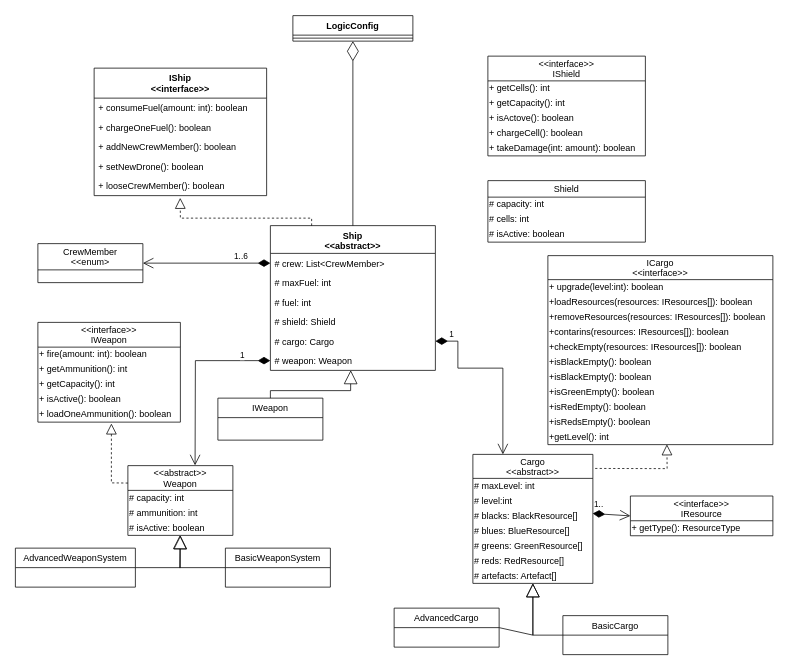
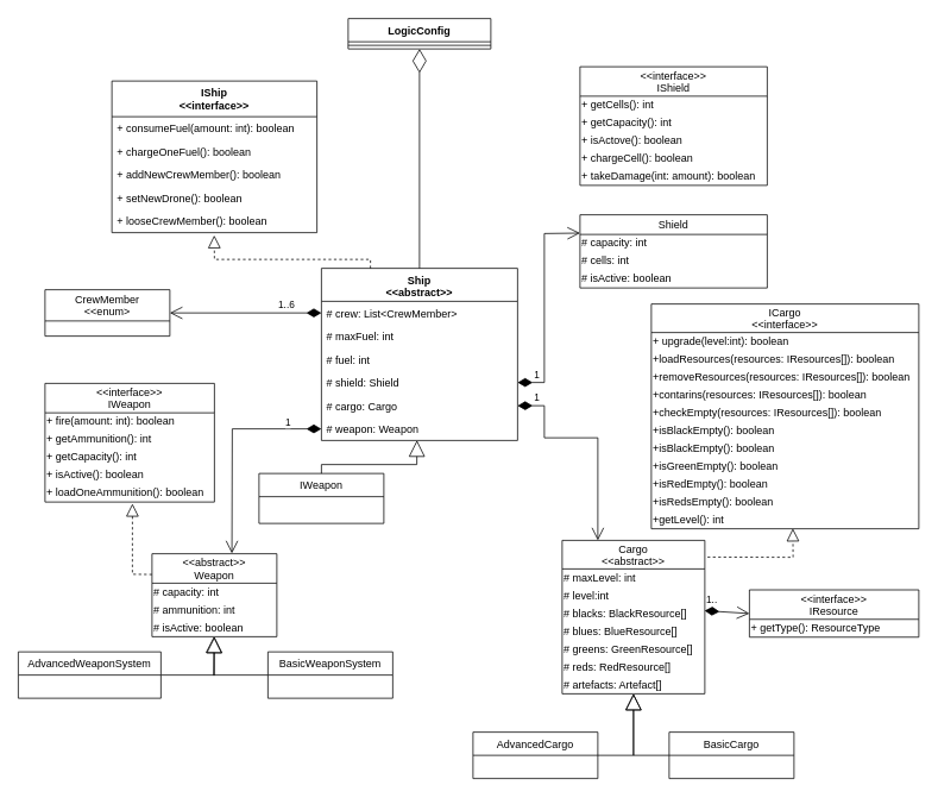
  <mxCell id="0" />
  <mxCell id="1" parent="0" />
  <mxCell id="2" value="LogicConfig" style="swimlane;fontStyle=1;align=center;verticalAlign=top;childLayout=stackLayout;horizontal=1;startSize=26;horizontalStack=0;resizeParent=1;resizeParentMax=0;resizeLast=0;collapsible=1;marginBottom=0;" parent="1" vertex="1"><mxGeometry x="390" width="160" height="34" as="geometry" y="20" /></mxCell>
  <mxCell id="3" value="" style="line;strokeWidth=1;fillColor=none;align=left;verticalAlign=middle;spacingTop=-1;spacingLeft=3;spacingRight=3;rotatable=0;labelPosition=right;points=[];portConstraint=eastwest;" parent="2" vertex="1"><mxGeometry y="26" width="160" height="8" as="geometry" /></mxCell>
  <mxCell id="4" value="Ship&#10;&lt;&lt;abstract&gt;&gt;" style="swimlane;fontStyle=1;align=center;verticalAlign=top;childLayout=stackLayout;horizontal=1;startSize=37;horizontalStack=0;resizeParent=1;resizeParentMax=0;resizeLast=0;collapsible=1;marginBottom=0;" parent="1" vertex="1"><mxGeometry x="360" y="300" width="220" height="193" as="geometry" /></mxCell>
  <mxCell id="5" value="# crew: List&lt;CrewMember&gt;" style="text;strokeColor=none;fillColor=none;align=left;verticalAlign=top;spacingLeft=4;spacingRight=4;overflow=hidden;rotatable=0;points=[[0,0.5],[1,0.5]];portConstraint=eastwest;" parent="4" vertex="1"><mxGeometry y="37" width="220" height="26" as="geometry" /></mxCell>
  <mxCell id="6" value="# maxFuel: int" style="text;strokeColor=none;fillColor=none;align=left;verticalAlign=top;spacingLeft=4;spacingRight=4;overflow=hidden;rotatable=0;points=[[0,0.5],[1,0.5]];portConstraint=eastwest;" parent="4" vertex="1"><mxGeometry y="63" width="220" height="26" as="geometry" /></mxCell>
  <mxCell id="7" value="# fuel: int" style="text;strokeColor=none;fillColor=none;align=left;verticalAlign=top;spacingLeft=4;spacingRight=4;overflow=hidden;rotatable=0;points=[[0,0.5],[1,0.5]];portConstraint=eastwest;" parent="4" vertex="1"><mxGeometry y="89" width="220" height="26" as="geometry" /></mxCell>
  <mxCell id="8" value="# shield: Shield" style="text;strokeColor=none;fillColor=none;align=left;verticalAlign=top;spacingLeft=4;spacingRight=4;overflow=hidden;rotatable=0;points=[[0,0.5],[1,0.5]];portConstraint=eastwest;" parent="4" vertex="1"><mxGeometry y="115" width="220" height="26" as="geometry" /></mxCell>
  <mxCell id="9" value="# cargo: Cargo" style="text;strokeColor=none;fillColor=none;align=left;verticalAlign=top;spacingLeft=4;spacingRight=4;overflow=hidden;rotatable=0;points=[[0,0.5],[1,0.5]];portConstraint=eastwest;" parent="4" vertex="1"><mxGeometry y="141" width="220" height="26" as="geometry" /></mxCell>
  <mxCell id="10" value="# weapon: Weapon" style="text;strokeColor=none;fillColor=none;align=left;verticalAlign=top;spacingLeft=4;spacingRight=4;overflow=hidden;rotatable=0;points=[[0,0.5],[1,0.5]];portConstraint=eastwest;" parent="4" vertex="1"><mxGeometry y="167" width="220" height="26" as="geometry" /></mxCell>
  <mxCell id="11" value="CrewMember&#10;&lt;&lt;enum&gt;" style="swimlane;fontStyle=0;childLayout=stackLayout;horizontal=1;startSize=35;fillColor=none;horizontalStack=0;resizeParent=1;resizeParentMax=0;resizeLast=0;collapsible=1;marginBottom=0;" parent="1" vertex="1"><mxGeometry x="50" y="324" width="140" height="52" as="geometry" /></mxCell>
  <mxCell id="12" value="" style="endArrow=block;dashed=1;endFill=0;endSize=12;html=1;exitX=0.25;exitY=0;exitDx=0;exitDy=0;entryX=0.499;entryY=1.115;entryDx=0;entryDy=0;entryPerimeter=0;rounded=0;" parent="1" source="4" target="21" edge="1"><mxGeometry width="160" relative="1" as="geometry"><mxPoint x="350" y="290" as="sourcePoint" /><mxPoint x="510" y="290" as="targetPoint" /><Array as="points"><mxPoint x="415" y="290" /><mxPoint x="240" y="290" /></Array></mxGeometry></mxCell>
  <mxCell id="13" value="" style="endArrow=block;endSize=16;endFill=0;html=1;exitX=0.5;exitY=0;exitDx=0;exitDy=0;rounded=0;entryX=0.487;entryY=0.992;entryDx=0;entryDy=0;entryPerimeter=0;" parent="1" source="22" target="10" edge="1"><mxGeometry width="160" relative="1" as="geometry"><mxPoint x="410" y="480" as="sourcePoint" /><mxPoint x="480" y="490" as="targetPoint" /><Array as="points"><mxPoint x="360" y="520" /><mxPoint x="467" y="520" /></Array></mxGeometry></mxCell>
+ <mxCell id="14" value="1" style="endArrow=open;html=1;endSize=12;startArrow=diamondThin;startSize=14;startFill=1;align=left;verticalAlign=bottom;exitX=1;exitY=0.5;exitDx=0;exitDy=0;rounded=0;entryX=0;entryY=0.25;entryDx=0;entryDy=0;" parent="1" source="8" target="48" edge="1"><mxGeometry x="-0.86" relative="1" as="geometry"><mxPoint x="715" y="592" as="sourcePoint" /><mxPoint x="670" y="375" as="targetPoint" /><Array as="points"><mxPoint x="610" y="428" /><mxPoint x="610" y="261" /></Array><mxPoint as="offset" /></mxGeometry></mxCell>
  <mxCell id="15" value="1..6" style="endArrow=open;html=1;endSize=12;startArrow=diamondThin;startSize=14;startFill=1;align=left;verticalAlign=bottom;rounded=0;entryX=1;entryY=0.5;entryDx=0;entryDy=0;exitX=0;exitY=0.5;exitDx=0;exitDy=0;" parent="1" source="5" target="11" edge="1"><mxGeometry x="-0.412" relative="1" as="geometry"><mxPoint x="300" y="370" as="sourcePoint" /><mxPoint x="590" y="427" as="targetPoint" /><Array as="points" /><mxPoint as="offset" /></mxGeometry></mxCell>
  <mxCell id="16" value="IShip&#10;&lt;&lt;interface&gt;&gt;" style="swimlane;fontStyle=1;align=center;verticalAlign=top;childLayout=stackLayout;horizontal=1;startSize=40;horizontalStack=0;resizeParent=1;resizeParentMax=0;resizeLast=0;collapsible=1;marginBottom=0;" parent="1" vertex="1"><mxGeometry x="125" y="90" width="230" height="170" as="geometry" /></mxCell>
  <mxCell id="17" value="+ consumeFuel(amount: int): boolean " style="text;strokeColor=none;fillColor=none;align=left;verticalAlign=top;spacingLeft=4;spacingRight=4;overflow=hidden;rotatable=0;points=[[0,0.5],[1,0.5]];portConstraint=eastwest;" parent="16" vertex="1"><mxGeometry y="40" width="230" height="26" as="geometry" /></mxCell>
  <mxCell id="18" value="+ chargeOneFuel(): boolean" style="text;strokeColor=none;fillColor=none;align=left;verticalAlign=top;spacingLeft=4;spacingRight=4;overflow=hidden;rotatable=0;points=[[0,0.5],[1,0.5]];portConstraint=eastwest;" parent="16" vertex="1"><mxGeometry y="66" width="230" height="26" as="geometry" /></mxCell>
  <mxCell id="19" value="+ addNewCrewMember(): boolean" style="text;strokeColor=none;fillColor=none;align=left;verticalAlign=top;spacingLeft=4;spacingRight=4;overflow=hidden;rotatable=0;points=[[0,0.5],[1,0.5]];portConstraint=eastwest;" parent="16" vertex="1"><mxGeometry y="92" width="230" height="26" as="geometry" /></mxCell>
  <mxCell id="20" value="+ setNewDrone(): boolean" style="text;strokeColor=none;fillColor=none;align=left;verticalAlign=top;spacingLeft=4;spacingRight=4;overflow=hidden;rotatable=0;points=[[0,0.5],[1,0.5]];portConstraint=eastwest;" parent="16" vertex="1"><mxGeometry y="118" width="230" height="26" as="geometry" /></mxCell>
  <mxCell id="21" value="+ looseCrewMember(): boolean" style="text;strokeColor=none;fillColor=none;align=left;verticalAlign=top;spacingLeft=4;spacingRight=4;overflow=hidden;rotatable=0;points=[[0,0.5],[1,0.5]];portConstraint=eastwest;" parent="16" vertex="1"><mxGeometry y="144" width="230" height="26" as="geometry" /></mxCell>
  <mxCell id="22" value="IWeapon" style="swimlane;fontStyle=0;childLayout=stackLayout;horizontal=1;startSize=26;fillColor=none;horizontalStack=0;resizeParent=1;resizeParentMax=0;resizeLast=0;collapsible=1;marginBottom=0;" parent="1" vertex="1"><mxGeometry x="290" y="530" width="140" height="56" as="geometry" /></mxCell>
  <mxCell id="23" value="1" style="endArrow=open;html=1;endSize=12;startArrow=diamondThin;startSize=14;startFill=1;align=left;verticalAlign=bottom;rounded=0;exitX=0;exitY=0.5;exitDx=0;exitDy=0;entryX=0.64;entryY=-0.004;entryDx=0;entryDy=0;entryPerimeter=0;" parent="1" source="10" target="38" edge="1"><mxGeometry x="-0.647" y="2" relative="1" as="geometry"><mxPoint x="370" y="360" as="sourcePoint" /><mxPoint x="200" y="360" as="targetPoint" /><Array as="points"><mxPoint x="260" y="480" /></Array><mxPoint as="offset" /></mxGeometry></mxCell>
  <mxCell id="24" value="" style="endArrow=block;endSize=16;endFill=0;html=1;exitX=1;exitY=0.5;exitDx=0;exitDy=0;rounded=0;entryX=0.5;entryY=1;entryDx=0;entryDy=0;" parent="1" source="52" target="38" edge="1"><mxGeometry width="160" relative="1" as="geometry"><mxPoint x="370" y="540" as="sourcePoint" /><mxPoint x="477.14" y="502.792" as="targetPoint" /><Array as="points"><mxPoint x="240" y="756" /></Array></mxGeometry></mxCell>
  <mxCell id="25" value="" style="endArrow=block;endSize=16;endFill=0;html=1;exitX=0;exitY=0.5;exitDx=0;exitDy=0;rounded=0;entryX=0.496;entryY=0.99;entryDx=0;entryDy=0;entryPerimeter=0;" parent="1" source="37" target="41" edge="1"><mxGeometry width="160" relative="1" as="geometry"><mxPoint x="30" y="640" as="sourcePoint" /><mxPoint x="120" y="550" as="targetPoint" /><Array as="points"><mxPoint x="239" y="756" /></Array></mxGeometry></mxCell>
  <mxCell id="26" value="1" style="endArrow=open;html=1;endSize=12;startArrow=diamondThin;startSize=14;startFill=1;align=left;verticalAlign=bottom;exitX=1;exitY=0.5;exitDx=0;exitDy=0;rounded=0;entryX=0.25;entryY=0;entryDx=0;entryDy=0;" parent="1" source="9" target="54" edge="1"><mxGeometry x="-0.86" relative="1" as="geometry"><mxPoint x="590" y="438" as="sourcePoint" /><mxPoint x="700" y="489.5" as="targetPoint" /><Array as="points"><mxPoint x="610" y="454" /><mxPoint x="610" y="490" /><mxPoint x="670" y="490" /></Array><mxPoint as="offset" /></mxGeometry></mxCell>
  <mxCell id="27" value="" style="endArrow=block;endSize=16;endFill=0;html=1;exitX=1;exitY=0.5;exitDx=0;exitDy=0;entryX=0.5;entryY=1;entryDx=0;entryDy=0;rounded=0;" parent="1" source="74" target="54" edge="1"><mxGeometry width="160" relative="1" as="geometry"><mxPoint x="670" y="610" as="sourcePoint" /><mxPoint x="780" y="557" as="targetPoint" /><Array as="points"><mxPoint x="710" y="846" /></Array></mxGeometry></mxCell>
  <mxCell id="28" value="" style="endArrow=block;endSize=16;endFill=0;html=1;exitX=0;exitY=0.5;exitDx=0;exitDy=0;entryX=0.5;entryY=1;entryDx=0;entryDy=0;rounded=0;" parent="1" source="75" target="54" edge="1"><mxGeometry width="160" relative="1" as="geometry"><mxPoint x="680" y="630" as="sourcePoint" /><mxPoint x="780" y="557" as="targetPoint" /><Array as="points"><mxPoint x="710" y="846" /></Array></mxGeometry></mxCell>
  <mxCell id="29" value="" style="endArrow=block;dashed=1;endFill=0;endSize=12;html=1;entryX=0.529;entryY=0.983;entryDx=0;entryDy=0;entryPerimeter=0;rounded=0;exitX=1.019;exitY=0.109;exitDx=0;exitDy=0;exitPerimeter=0;" parent="1" source="54" target="73" edge="1"><mxGeometry width="160" relative="1" as="geometry"><mxPoint x="810" y="690" as="sourcePoint" /><mxPoint x="910" y="473" as="targetPoint" /><Array as="points"><mxPoint x="889" y="624" /></Array></mxGeometry></mxCell>
  <mxCell id="30" value="" style="endArrow=block;dashed=1;endFill=0;endSize=12;html=1;exitX=0;exitY=0.25;exitDx=0;exitDy=0;entryX=0.516;entryY=1.092;entryDx=0;entryDy=0;entryPerimeter=0;rounded=0;" parent="1" source="38" target="47" edge="1"><mxGeometry width="160" relative="1" as="geometry"><mxPoint x="760" y="340" as="sourcePoint" /><mxPoint x="30" y="430" as="targetPoint" /><Array as="points"><mxPoint x="148" y="643" /></Array></mxGeometry></mxCell>
  <mxCell id="31" value="&lt;&lt;interface&gt;&gt;&#10;IShield" style="swimlane;fontStyle=0;childLayout=stackLayout;horizontal=1;startSize=33;fillColor=none;horizontalStack=0;resizeParent=1;resizeParentMax=0;resizeLast=0;collapsible=1;marginBottom=0;" parent="1" vertex="1"><mxGeometry x="650" y="74" width="210" height="133" as="geometry" /></mxCell>
  <mxCell id="32" value="+ getCells(): int" style="text;html=1;align=left;verticalAlign=middle;resizable=0;points=[];autosize=1;" parent="31" vertex="1"><mxGeometry y="33" width="210" height="20" as="geometry" /></mxCell>
  <mxCell id="33" value="+ getCapacity(): int" style="text;html=1;align=left;verticalAlign=middle;resizable=0;points=[];autosize=1;" parent="31" vertex="1"><mxGeometry y="53" width="210" height="20" as="geometry" /></mxCell>
  <mxCell id="34" value="+ isActove(): boolean" style="text;html=1;align=left;verticalAlign=middle;resizable=0;points=[];autosize=1;" parent="31" vertex="1"><mxGeometry y="73" width="210" height="20" as="geometry" /></mxCell>
  <mxCell id="35" value="+ chargeCell(): boolean" style="text;html=1;align=left;verticalAlign=middle;resizable=0;points=[];autosize=1;" parent="31" vertex="1"><mxGeometry y="93" width="210" height="20" as="geometry" /></mxCell>
  <mxCell id="36" value="+ takeDamage(int: amount): boolean" style="text;html=1;align=left;verticalAlign=middle;resizable=0;points=[];autosize=1;" parent="31" vertex="1"><mxGeometry y="113" width="210" height="20" as="geometry" /></mxCell>
  <mxCell id="37" value="BasicWeaponSystem" style="swimlane;fontStyle=0;childLayout=stackLayout;horizontal=1;startSize=26;fillColor=none;horizontalStack=0;resizeParent=1;resizeParentMax=0;resizeLast=0;collapsible=1;marginBottom=0;" parent="1" vertex="1"><mxGeometry x="300" y="730" width="140" height="52" as="geometry" /></mxCell>
  <mxCell id="38" value="&lt;&lt;abstract&gt;&gt;&#10;Weapon" style="swimlane;fontStyle=0;childLayout=stackLayout;horizontal=1;startSize=33;fillColor=none;horizontalStack=0;resizeParent=1;resizeParentMax=0;resizeLast=0;collapsible=1;marginBottom=0;" parent="1" vertex="1"><mxGeometry x="170" y="620" width="140" height="93" as="geometry" /></mxCell>
  <mxCell id="39" value="# capacity: int" style="text;html=1;align=left;verticalAlign=middle;resizable=0;points=[];autosize=1;" parent="38" vertex="1"><mxGeometry y="33" width="140" height="20" as="geometry" /></mxCell>
  <mxCell id="40" value="# ammunition: int" style="text;html=1;align=left;verticalAlign=middle;resizable=0;points=[];autosize=1;" parent="38" vertex="1"><mxGeometry y="53" width="140" height="20" as="geometry" /></mxCell>
  <mxCell id="41" value="# isActive: boolean" style="text;html=1;align=left;verticalAlign=middle;resizable=0;points=[];autosize=1;" parent="38" vertex="1"><mxGeometry y="73" width="140" height="20" as="geometry" /></mxCell>
  <mxCell id="42" value="&lt;&lt;interface&gt;&gt;&#10;IWeapon" style="swimlane;fontStyle=0;childLayout=stackLayout;horizontal=1;startSize=33;fillColor=none;horizontalStack=0;resizeParent=1;resizeParentMax=0;resizeLast=0;collapsible=1;marginBottom=0;" parent="1" vertex="1"><mxGeometry x="50" y="429" width="190" height="133" as="geometry" /></mxCell>
  <mxCell id="43" value="+ fire(amount: int): boolean" style="text;html=1;align=left;verticalAlign=middle;resizable=0;points=[];autosize=1;" parent="42" vertex="1"><mxGeometry y="33" width="190" height="20" as="geometry" /></mxCell>
  <mxCell id="44" value="+ getAmmunition(): int" style="text;html=1;align=left;verticalAlign=middle;resizable=0;points=[];autosize=1;" parent="42" vertex="1"><mxGeometry y="53" width="190" height="20" as="geometry" /></mxCell>
  <mxCell id="45" value="+ getCapacity(): int" style="text;html=1;align=left;verticalAlign=middle;resizable=0;points=[];autosize=1;" parent="42" vertex="1"><mxGeometry y="73" width="190" height="20" as="geometry" /></mxCell>
  <mxCell id="46" value="+ isActive(): boolean" style="text;html=1;align=left;verticalAlign=middle;resizable=0;points=[];autosize=1;" parent="42" vertex="1"><mxGeometry y="93" width="190" height="20" as="geometry" /></mxCell>
  <mxCell id="47" value="+ loadOneAmmunition(): boolean" style="text;html=1;align=left;verticalAlign=middle;resizable=0;points=[];autosize=1;" parent="42" vertex="1"><mxGeometry y="113" width="190" height="20" as="geometry" /></mxCell>
  <mxCell id="48" value="Shield" style="swimlane;fontStyle=0;childLayout=stackLayout;horizontal=1;startSize=22;fillColor=none;horizontalStack=0;resizeParent=1;resizeParentMax=0;resizeLast=0;collapsible=1;marginBottom=0;" parent="1" vertex="1"><mxGeometry x="650" y="240" width="210" height="82" as="geometry" /></mxCell>
  <mxCell id="49" value="# capacity: int" style="text;html=1;align=left;verticalAlign=middle;resizable=0;points=[];autosize=1;" parent="48" vertex="1"><mxGeometry y="22" width="210" height="20" as="geometry" /></mxCell>
  <mxCell id="50" value="# cells: int" style="text;html=1;align=left;verticalAlign=middle;resizable=0;points=[];autosize=1;" parent="48" vertex="1"><mxGeometry y="42" width="210" height="20" as="geometry" /></mxCell>
  <mxCell id="51" value="# isActive: boolean" style="text;html=1;align=left;verticalAlign=middle;resizable=0;points=[];autosize=1;" parent="48" vertex="1"><mxGeometry y="62" width="210" height="20" as="geometry" /></mxCell>
  <mxCell id="52" value="AdvancedWeaponSystem" style="swimlane;fontStyle=0;childLayout=stackLayout;horizontal=1;startSize=26;fillColor=none;horizontalStack=0;resizeParent=1;resizeParentMax=0;resizeLast=0;collapsible=1;marginBottom=0;" parent="1" vertex="1"><mxGeometry x="20" y="730" width="160" height="52" as="geometry" /></mxCell>
  <mxCell id="53" value="" style="endArrow=diamondThin;endFill=0;endSize=24;html=1;exitX=0.5;exitY=0;exitDx=0;exitDy=0;entryX=0.5;entryY=1;entryDx=0;entryDy=0;" parent="1" source="4" target="2" edge="1"><mxGeometry width="160" relative="1" as="geometry"><mxPoint x="400" y="140" as="sourcePoint" /><mxPoint x="560" y="140" as="targetPoint" /></mxGeometry></mxCell>
  <mxCell id="54" value="Cargo&#10;&lt;&lt;abstract&gt;&gt;" style="swimlane;fontStyle=0;childLayout=stackLayout;horizontal=1;startSize=32;fillColor=none;horizontalStack=0;resizeParent=1;resizeParentMax=0;resizeLast=0;collapsible=1;marginBottom=0;" parent="1" vertex="1"><mxGeometry x="630" y="605" width="160" height="172" as="geometry" /></mxCell>
  <mxCell id="55" value="# maxLevel: int" style="text;html=1;align=left;verticalAlign=middle;resizable=0;points=[];autosize=1;" parent="54" vertex="1"><mxGeometry y="32" width="160" height="20" as="geometry" /></mxCell>
  <mxCell id="56" value="# level:int&amp;nbsp;" style="text;html=1;align=left;verticalAlign=middle;resizable=0;points=[];autosize=1;" parent="54" vertex="1"><mxGeometry y="52" width="160" height="20" as="geometry" /></mxCell>
  <mxCell id="57" value="# blacks: BlackResource[]" style="text;html=1;align=left;verticalAlign=middle;resizable=0;points=[];autosize=1;" parent="54" vertex="1"><mxGeometry y="72" width="160" height="20" as="geometry" /></mxCell>
  <mxCell id="58" value="# blues: BlueResource[]" style="text;html=1;align=left;verticalAlign=middle;resizable=0;points=[];autosize=1;" parent="54" vertex="1"><mxGeometry y="92" width="160" height="20" as="geometry" /></mxCell>
  <mxCell id="59" value="# greens: GreenResource[]" style="text;html=1;align=left;verticalAlign=middle;resizable=0;points=[];autosize=1;" parent="54" vertex="1"><mxGeometry y="112" width="160" height="20" as="geometry" /></mxCell>
  <mxCell id="60" value="# reds: RedResource[]" style="text;html=1;align=left;verticalAlign=middle;resizable=0;points=[];autosize=1;" parent="54" vertex="1"><mxGeometry y="132" width="160" height="20" as="geometry" /></mxCell>
  <mxCell id="61" value="# artefacts: Artefact[]" style="text;html=1;align=left;verticalAlign=middle;resizable=0;points=[];autosize=1;" parent="54" vertex="1"><mxGeometry y="152" width="160" height="20" as="geometry" /></mxCell>
  <mxCell id="62" value="ICargo&#10;&lt;&lt;interface&gt;&gt;" style="swimlane;fontStyle=0;childLayout=stackLayout;horizontal=1;startSize=32;fillColor=none;horizontalStack=0;resizeParent=1;resizeParentMax=0;resizeLast=0;collapsible=1;marginBottom=0;" parent="1" vertex="1"><mxGeometry x="730" y="340" width="300" height="252" as="geometry" /></mxCell>
  <mxCell id="63" value="+ upgrade(level:int): boolean" style="text;html=1;align=left;verticalAlign=middle;resizable=0;points=[];autosize=1;" parent="62" vertex="1"><mxGeometry y="32" width="300" height="20" as="geometry" /></mxCell>
  <mxCell id="64" value="+loadResources(resources: IResources[]): boolean" style="text;html=1;align=left;verticalAlign=middle;resizable=0;points=[];autosize=1;" parent="62" vertex="1"><mxGeometry y="52" width="300" height="20" as="geometry" /></mxCell>
  <mxCell id="65" value="+removeResources(resources: IResources[]): boolean" style="text;html=1;align=left;verticalAlign=middle;resizable=0;points=[];autosize=1;" parent="62" vertex="1"><mxGeometry y="72" width="300" height="20" as="geometry" /></mxCell>
  <mxCell id="66" value="+contarins(resources: IResources[]): boolean" style="text;html=1;align=left;verticalAlign=middle;resizable=0;points=[];autosize=1;" parent="62" vertex="1"><mxGeometry y="92" width="300" height="20" as="geometry" /></mxCell>
  <mxCell id="67" value="+checkEmpty(resources: IResources[]): boolean" style="text;html=1;align=left;verticalAlign=middle;resizable=0;points=[];autosize=1;" parent="62" vertex="1"><mxGeometry y="112" width="300" height="20" as="geometry" /></mxCell>
  <mxCell id="68" value="+isBlackEmpty(): boolean" style="text;html=1;align=left;verticalAlign=middle;resizable=0;points=[];autosize=1;" parent="62" vertex="1"><mxGeometry y="132" width="300" height="20" as="geometry" /></mxCell>
  <mxCell id="69" value="+isBlackEmpty(): boolean" style="text;html=1;align=left;verticalAlign=middle;resizable=0;points=[];autosize=1;" parent="62" vertex="1"><mxGeometry y="152" width="300" height="20" as="geometry" /></mxCell>
  <mxCell id="70" value="+isGreenEmpty(): boolean" style="text;html=1;align=left;verticalAlign=middle;resizable=0;points=[];autosize=1;" parent="62" vertex="1"><mxGeometry y="172" width="300" height="20" as="geometry" /></mxCell>
  <mxCell id="71" value="+isRedEmpty(): boolean" style="text;html=1;align=left;verticalAlign=middle;resizable=0;points=[];autosize=1;" parent="62" vertex="1"><mxGeometry y="192" width="300" height="20" as="geometry" /></mxCell>
  <mxCell id="72" value="+isRedsEmpty(): boolean" style="text;html=1;align=left;verticalAlign=middle;resizable=0;points=[];autosize=1;" parent="62" vertex="1"><mxGeometry y="212" width="300" height="20" as="geometry" /></mxCell>
  <mxCell id="73" value="+getLevel(): int" style="text;html=1;align=left;verticalAlign=middle;resizable=0;points=[];autosize=1;" parent="62" vertex="1"><mxGeometry y="232" width="300" height="20" as="geometry" /></mxCell>
- <mxCell id="74" value="AdvancedCargo" style="swimlane;fontStyle=0;childLayout=stackLayout;horizontal=1;startSize=26;fillColor=none;horizontalStack=0;resizeParent=1;resizeParentMax=0;resizeLast=0;collapsible=1;marginBottom=0;" parent="1" vertex="1"><mxGeometry x="525" y="810" width="140" height="52" as="geometry" /></mxCell>
+ <mxCell id="74" value="AdvancedCargo" style="swimlane;fontStyle=0;childLayout=stackLayout;horizontal=1;startSize=26;fillColor=none;horizontalStack=0;resizeParent=1;resizeParentMax=0;resizeLast=0;collapsible=1;marginBottom=0;" parent="1" vertex="1"><mxGeometry x="530" y="820" width="140" height="52" as="geometry" /></mxCell>
  <mxCell id="75" value="BasicCargo" style="swimlane;fontStyle=0;childLayout=stackLayout;horizontal=1;startSize=26;fillColor=none;horizontalStack=0;resizeParent=1;resizeParentMax=0;resizeLast=0;collapsible=1;marginBottom=0;" parent="1" vertex="1"><mxGeometry x="750" y="820" width="140" height="52" as="geometry" /></mxCell>
  <mxCell id="76" value="1.." style="endArrow=open;html=1;endSize=12;startArrow=diamondThin;startSize=14;startFill=1;align=left;verticalAlign=bottom;exitX=0.998;exitY=0.342;exitDx=0;exitDy=0;exitPerimeter=0;entryX=0;entryY=0.5;entryDx=0;entryDy=0;" parent="1" source="57" target="77" edge="1"><mxGeometry x="-1" y="3" relative="1" as="geometry"><mxPoint x="720" y="650" as="sourcePoint" /><mxPoint x="880" y="650" as="targetPoint" /></mxGeometry></mxCell>
  <mxCell id="77" value="&lt;&lt;interface&gt;&gt;&#10;IResource" style="swimlane;fontStyle=0;childLayout=stackLayout;horizontal=1;startSize=33;fillColor=none;horizontalStack=0;resizeParent=1;resizeParentMax=0;resizeLast=0;collapsible=1;marginBottom=0;" parent="1" vertex="1"><mxGeometry x="840" y="660.5" width="190" height="53" as="geometry" /></mxCell>
  <mxCell id="78" value="+ getType(): ResourceType" style="text;html=1;align=left;verticalAlign=middle;resizable=0;points=[];autosize=1;" parent="77" vertex="1"><mxGeometry y="33" width="190" height="20" as="geometry" /></mxCell>
